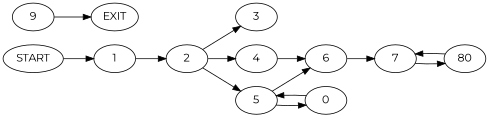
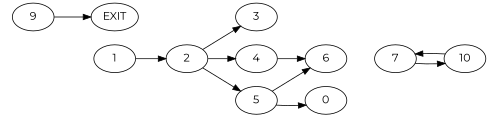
  digraph {
    fontname=Montserrat
    rankdir=LR
    node [fontname=Montserrat]
    edge [fontname=Montserrat]
-   n1 [label=START]
    1
    2
    n4 [label=EXIT]
    3
    4
    5
    6
    n9 [label=0]
    7
-   10 [label=80]
+   10
    9
-   n1 -> 1
    1 -> 2
    2 -> 3
    2 -> 4
    2 -> 5
    4 -> 6
    5 -> 6
    5 -> n9
-   6 -> 7
-   n9 -> 5
    7 -> 10
    10 -> 7
    9 -> n4
  }
